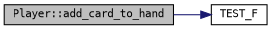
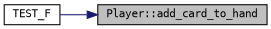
  digraph {
    rankdir=RL
    fontname="DejaVu Sans Mono"
    node [color=black fontname="DejaVu Sans Mono" fontsize=10 shape=record style=filled]
    n1 [fillcolor=grey75 fontcolor=black height=0.2 label="Player::add_card_to_hand" width=0.4]
    n2 [fillcolor=white height=0.2 label=TEST_F width=0.4]
-   n2 -> n1 [color=midnightblue dir=back fontname="DejaVu Sans Mono" fontsize=10 labelfontname=Helvetica labelfontsize=10 style=solid]
+   n1 -> n2 [color=midnightblue dir=back fontname="DejaVu Sans Mono" fontsize=10 labelfontname=Helvetica labelfontsize=10 style=solid]
  }
